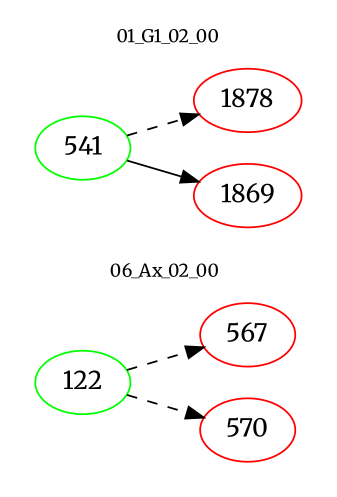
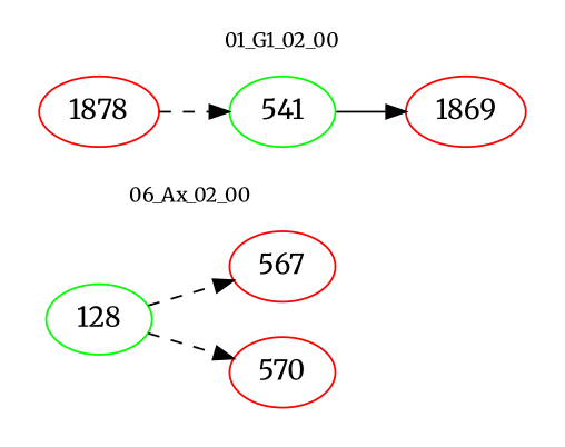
  digraph {
    fontname=Merriweather
    rankdir=LR
    node [color=red fontname=Merriweather]
    edge [color=black fontname=Merriweather style=dashed]
-   n1 [color=green label=122]
+   n1 [color=green label=128]
    n2 [label=570]
    n3 [label=567]
    n4 [color=green label=541]
    n5 [label=1869]
    n6 [label=1878]
    subgraph cluster_1 {
      color=white
      fontsize=10
      label="06_Ax_02_00"
      n1
      n2
      n3
    }
    subgraph cluster_2 {
      color=white
      fontsize=10
      label="01_G1_02_00"
      n4
      n5
      n6
    }
    n1 -> n2
    n1 -> n3
    n4 -> n5 [style=solid]
-   n4 -> n6
+   n6 -> n4
  }
